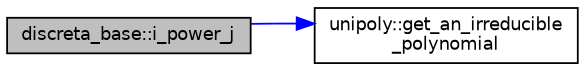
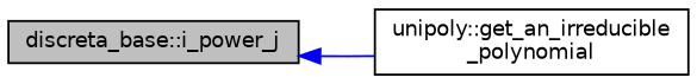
  digraph {
    rankdir=LR
    node [color=black fontname=Helvetica fontsize=10 shape=record style=filled]
    n1 [fillcolor=grey75 fontcolor=black height=0.2 label="discreta_base::i_power_j" width=0.4]
    n2 [fillcolor=white height=0.2 label="unipoly::get_an_irreducible\l_polynomial" width=0.4]
-   n2 -> n1 [color=blue dir=back fontname=Helvetica fontsize=10 labelfontname=Helvetica labelfontsize=10 style=solid]
+   n1 -> n2 [color=blue dir=back fontname=Helvetica fontsize=10 labelfontname=Helvetica labelfontsize=10 style=solid]
  }
